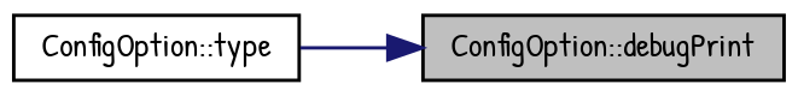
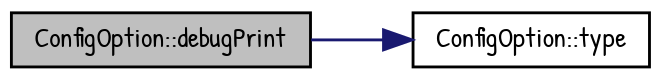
  digraph {
    rankdir=LR
    fontname="Patrick Hand"
    node [color=black fontname="Patrick Hand" fontsize=10 shape=record style=filled]
    n1 [fillcolor=grey75 fontcolor=black height=0.2 label="ConfigOption::debugPrint" width=0.4]
    n2 [fillcolor=white height=0.2 label="ConfigOption::type" width=0.4]
-   n2 -> n1 [color=midnightblue fontname="Patrick Hand" fontsize=10 labelfontname=Helvetica labelfontsize=10 style=solid]
+   n1 -> n2 [color=midnightblue fontname="Patrick Hand" fontsize=10 labelfontname=Helvetica labelfontsize=10 style=solid]
  }
